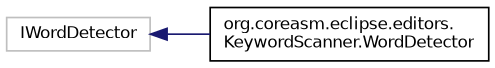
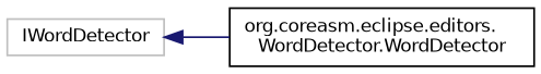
  digraph {
    rankdir=LR
    node [fontname=Helvetica fontsize=10 shape=record]
    n1 [color=grey75 height=0.2 label=IWordDetector width=0.4]
-   n2 [color=black height=0.2 label="org.coreasm.eclipse.editors.\lKeywordScanner.WordDetector" width=0.4]
+   n2 [color=black height=0.2 label="org.coreasm.eclipse.editors.\lWordDetector.WordDetector" width=0.4]
    n1 -> n2 [color=midnightblue dir=back fontname=Helvetica fontsize=10 labelfontname=Helvetica labelfontsize=10 style=solid]
  }
